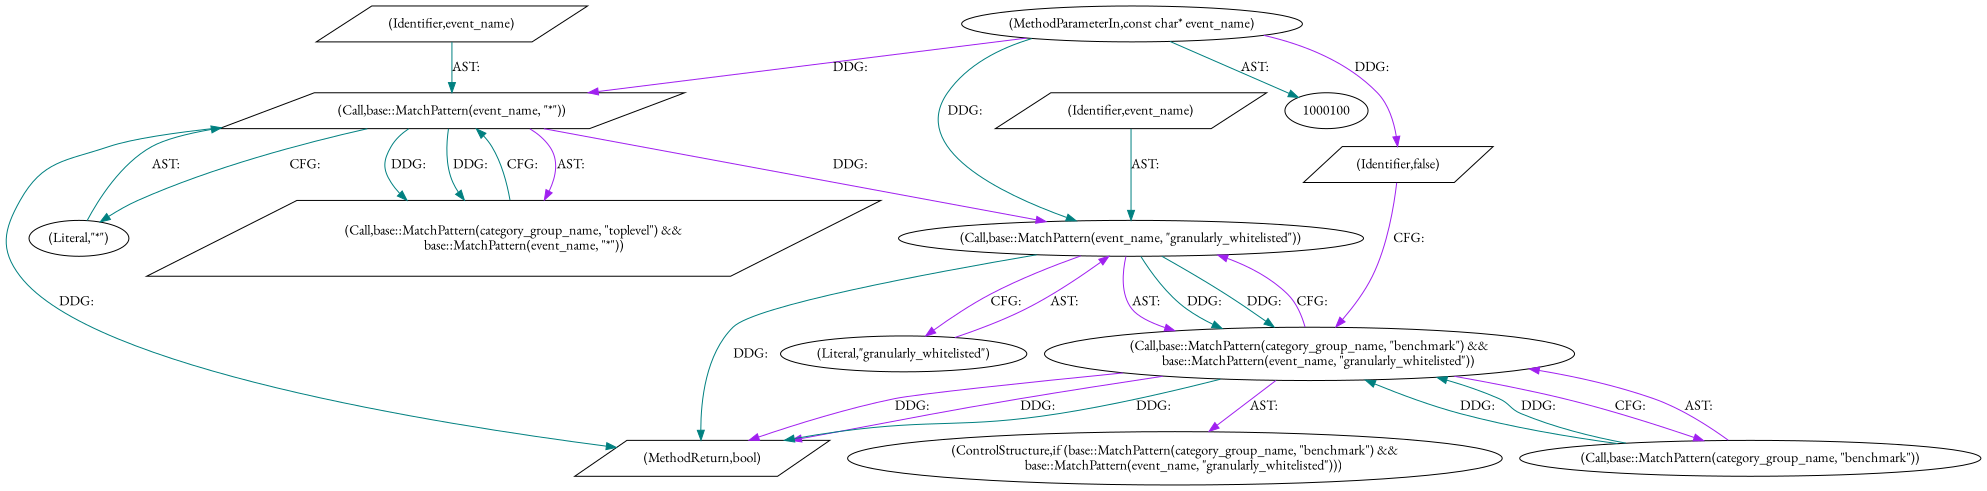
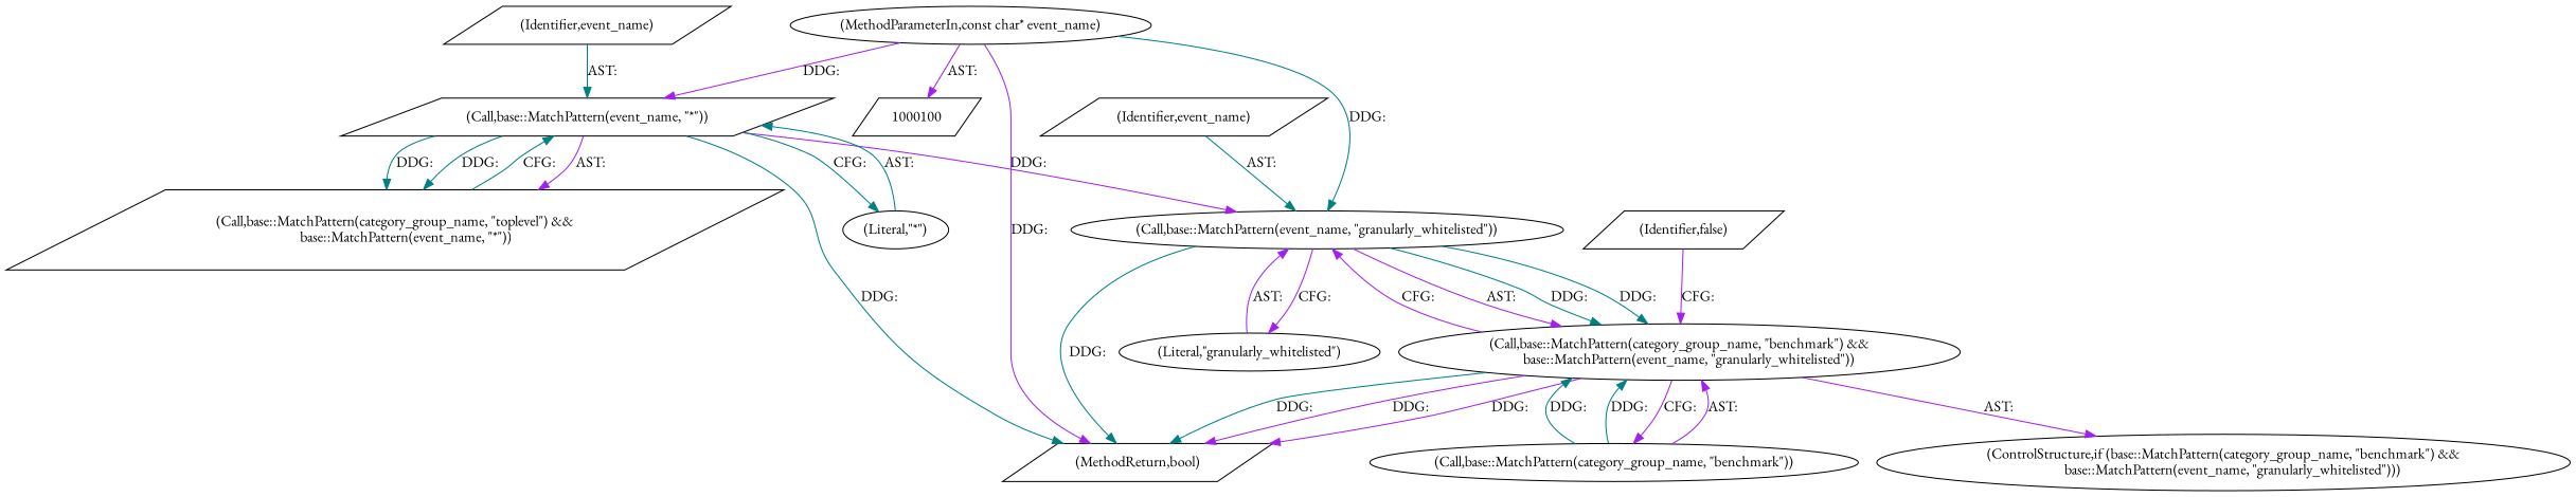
  digraph {
    fontname="EB Garamond"
    node [fontname="EB Garamond" shape=ellipse]
    edge [color=teal fontname="EB Garamond"]
    n1 [label="(Call,base::MatchPattern(event_name, \"granularly_whitelisted\"))"]
    n2 [label="(Call,base::MatchPattern(category_group_name, \"benchmark\") &&\n      base::MatchPattern(event_name, \"granularly_whitelisted\"))"]
    n3 [label="(MethodReturn,bool)" shape=parallelogram]
    n4 [label="(Literal,\"granularly_whitelisted\")"]
    n5 [label="(ControlStructure,if (base::MatchPattern(category_group_name, \"benchmark\") &&\n      base::MatchPattern(event_name, \"granularly_whitelisted\")))"]
    n6 [label="(Call,base::MatchPattern(category_group_name, \"benchmark\"))"]
    n7 [label="(Call,base::MatchPattern(event_name, \"*\"))" shape=parallelogram]
    n8 [label="(Literal,\"*\")"]
    n9 [label="(Call,base::MatchPattern(category_group_name, \"toplevel\") &&\n       base::MatchPattern(event_name, \"*\"))" shape=parallelogram]
    n10 [label="(MethodParameterIn,const char* event_name)"]
-   1000100
+   1000100 [shape=parallelogram]
    n12 [label="(Identifier,false)" shape=parallelogram]
    n13 [label="(Identifier,event_name)" shape=parallelogram]
    n14 [label="(Identifier,event_name)" shape=parallelogram]
    n1 -> n2 [color=purple label="AST: "]
    n1 -> n2 [label="DDG: "]
    n1 -> n2 [label="DDG: "]
    n1 -> n3 [label="DDG: "]
    n1 -> n4 [color=purple label="CFG: "]
    n2 -> n1 [color=purple label="CFG: "]
    n2 -> n3 [color=purple label="DDG: "]
    n2 -> n3 [color=purple label="DDG: "]
    n2 -> n3 [label="DDG: "]
    n2 -> n5 [color=purple label="AST: "]
    n2 -> n6 [color=purple label="CFG: "]
    n4 -> n1 [color=purple label="AST: "]
    n6 -> n2 [color=purple label="AST: "]
    n6 -> n2 [label="DDG: "]
    n6 -> n2 [label="DDG: "]
    n7 -> n1 [color=purple label="DDG: "]
    n7 -> n3 [label="DDG: "]
    n7 -> n8 [label="CFG: "]
    n7 -> n9 [color=purple label="AST: "]
    n7 -> n9 [label="DDG: "]
    n7 -> n9 [label="DDG: "]
    n8 -> n7 [label="AST: "]
    n9 -> n7 [label="CFG: "]
    n10 -> n1 [label="DDG: "]
-   n10 -> n12 [color=purple label="DDG: "]
+   n10 -> n3 [color=purple label="DDG: "]
    n10 -> n7 [color=purple label="DDG: "]
-   n10 -> 1000100 [label="AST: "]
+   n10 -> 1000100 [color=purple label="AST: "]
    n12 -> n2 [color=purple label="CFG: "]
    n13 -> n7 [label="AST: "]
    n14 -> n1 [label="AST: "]
  }
